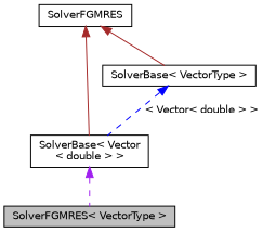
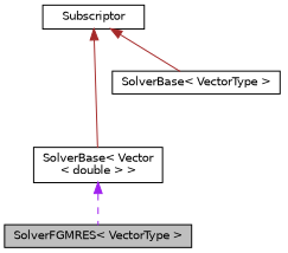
  digraph {
    node [color=black fillcolor=white fontname=Helvetica fontsize=10 shape=record style=filled]
    edge [color=brown dir=back fontname=Helvetica fontsize=10 labelfontname=Helvetica labelfontsize=10 style=dashed]
    n1 [fillcolor=grey75 fontcolor=black height=0.2 label="SolverFGMRES\< VectorType \>" width=0.4]
    n2 [height=0.2 label="SolverBase\< Vector\l\< double \> \>" width=0.4]
-   n3 [height=0.2 label=SolverFGMRES width=0.4]
+   n3 [height=0.2 label=Subscriptor width=0.4]
    n4 [height=0.2 label="SolverBase\< VectorType \>" width=0.4]
    n2 -> n1 [color=purple]
    n3 -> n2 [style=solid]
    n3 -> n4 [style=solid]
-   n4 -> n2 [color=blue label=" \< Vector\< double \> \>"]
  }
